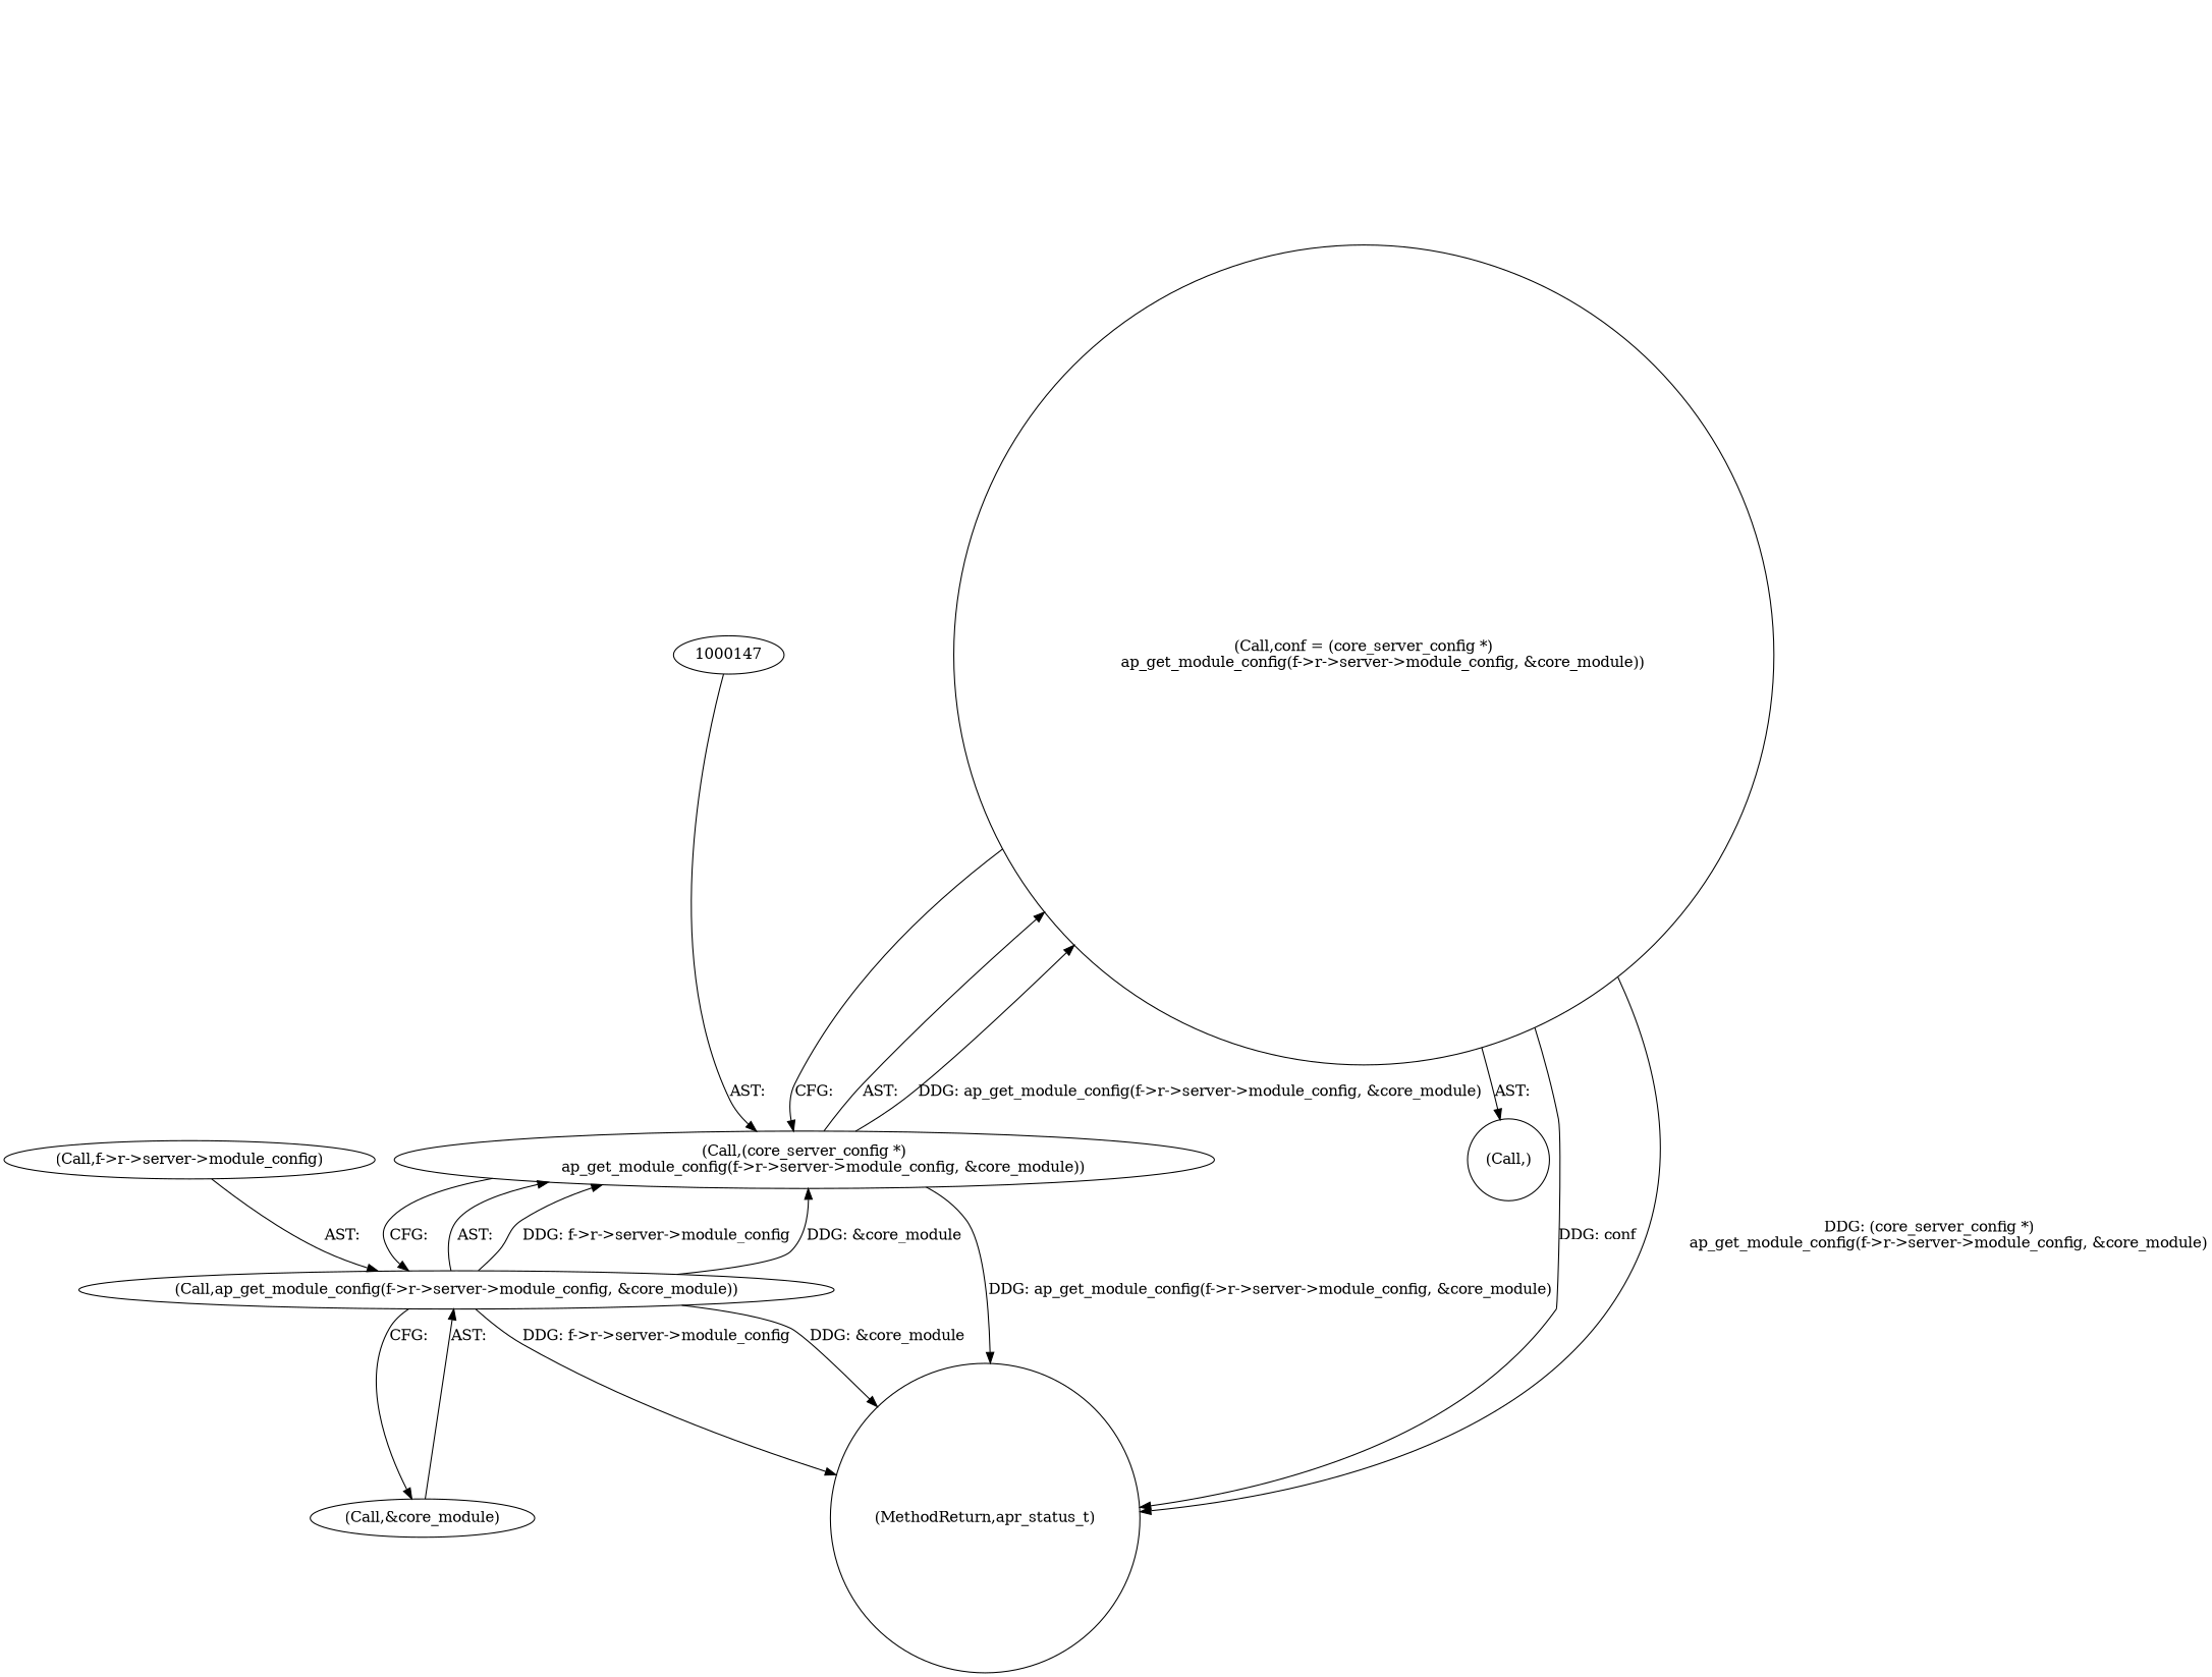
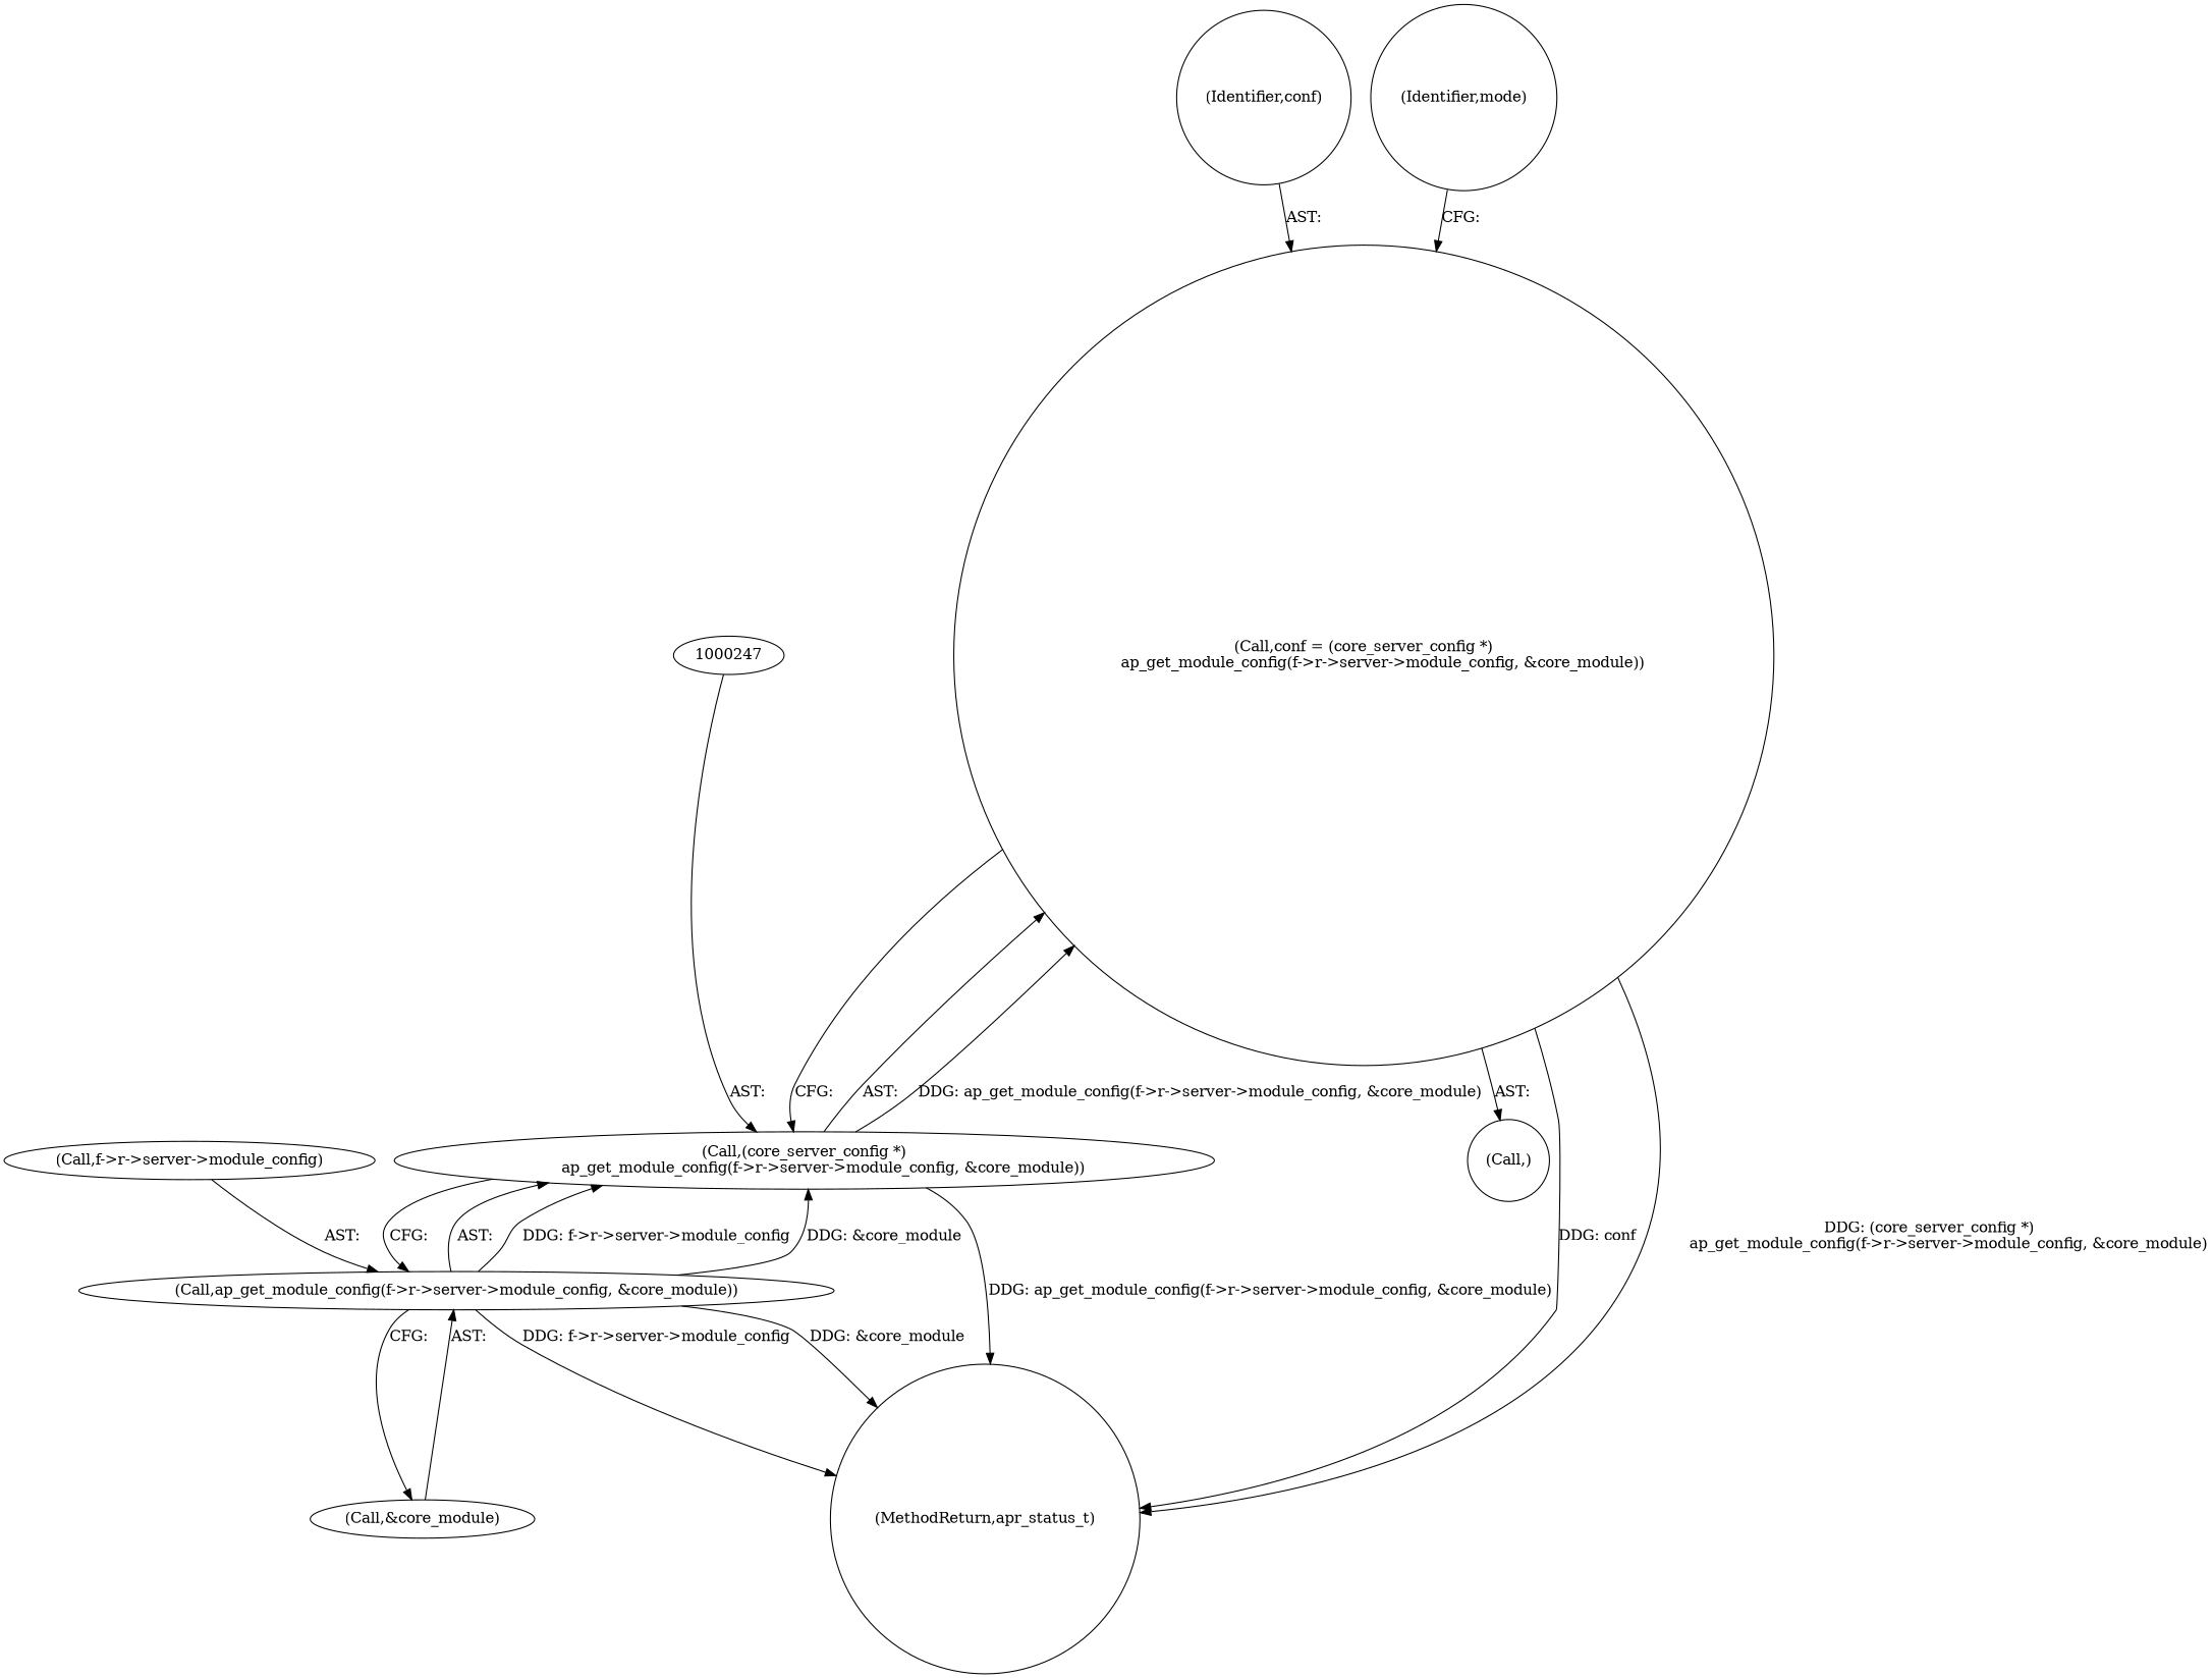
  digraph {
    node [shape=circle]
    n1 [label="(Call,conf = (core_server_config *)\n        ap_get_module_config(f->r->server->module_config, &core_module))"]
    n2 [label="(Call,(core_server_config *)\n        ap_get_module_config(f->r->server->module_config, &core_module))" shape=ellipse]
    n3 [label="(Call,)"]
    n4 [label="(MethodReturn,apr_status_t)"]
    n5 [label="(Call,ap_get_module_config(f->r->server->module_config, &core_module))" shape=ellipse]
    n6 [label="(Call,&core_module)" shape=ellipse]
+   n7 [label="(Identifier,conf)"]
+   n8 [label="(Identifier,mode)"]
    n9 [label="(Call,f->r->server->module_config)" shape=ellipse]
-   1000147 [shape=ellipse]
+   1000147 [shape=ellipse label=1000247]
    n1 -> n2 [label="CFG: "]
    n1 -> n3 [label="AST: "]
    n1 -> n4 [label="DDG: conf"]
    n1 -> n4 [label="DDG: (core_server_config *)\n        ap_get_module_config(f->r->server->module_config, &core_module)"]
    n2 -> n1 [label="AST: "]
    n2 -> n1 [label="DDG: ap_get_module_config(f->r->server->module_config, &core_module)"]
    n2 -> n4 [label="DDG: ap_get_module_config(f->r->server->module_config, &core_module)"]
    n2 -> n5 [label="CFG: "]
    n5 -> n2 [label="AST: "]
    n5 -> n2 [label="DDG: f->r->server->module_config"]
    n5 -> n2 [label="DDG: &core_module"]
    n5 -> n4 [label="DDG: f->r->server->module_config"]
    n5 -> n4 [label="DDG: &core_module"]
    n5 -> n6 [label="CFG: "]
    n6 -> n5 [label="AST: "]
+   n7 -> n1 [label="AST: "]
+   n8 -> n1 [label="CFG: "]
    n9 -> n5 [label="AST: "]
    1000147 -> n2 [label="AST: "]
  }
